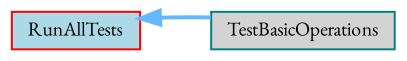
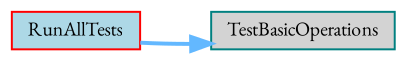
  digraph {
    rankdir=RL
    fontname="EB Garamond"
    node [fontname="EB Garamond" fontsize=10 shape=box style=filled]
    n1 [color=teal fillcolor=lightgrey fontcolor=black height=0.2 label=TestBasicOperations width=0.4]
    n2 [color=red fillcolor=lightblue height=0.2 label=RunAllTests width=0.4]
-   n2 -> n1 [color=steelblue1 dir=back fontname="EB Garamond" fontsize=10 labelfontname=Helvetica labelfontsize=10 style=bold]
+   n1 -> n2 [color=steelblue1 dir=back fontname="EB Garamond" fontsize=10 labelfontname=Helvetica labelfontsize=10 style=bold]
  }
